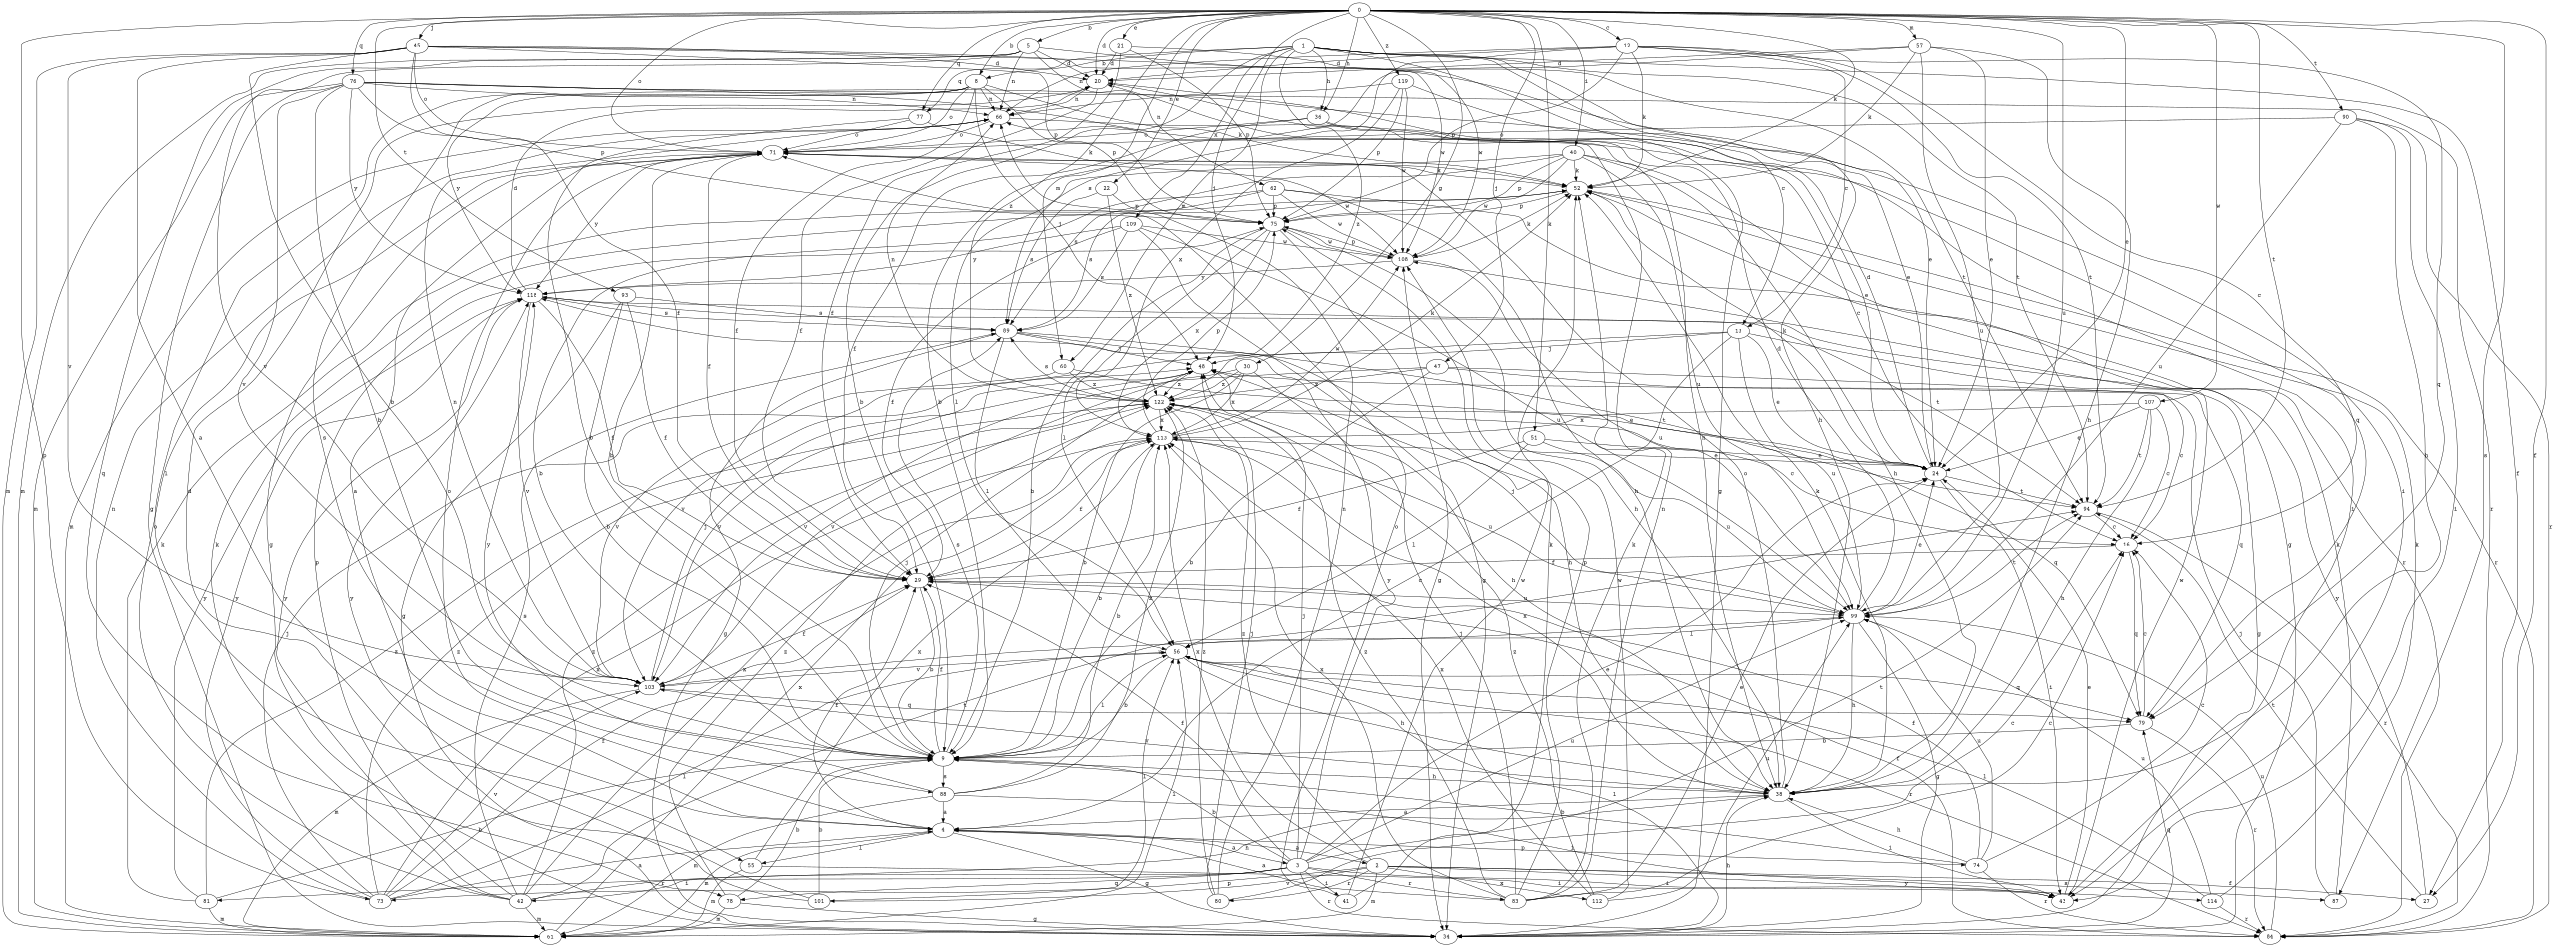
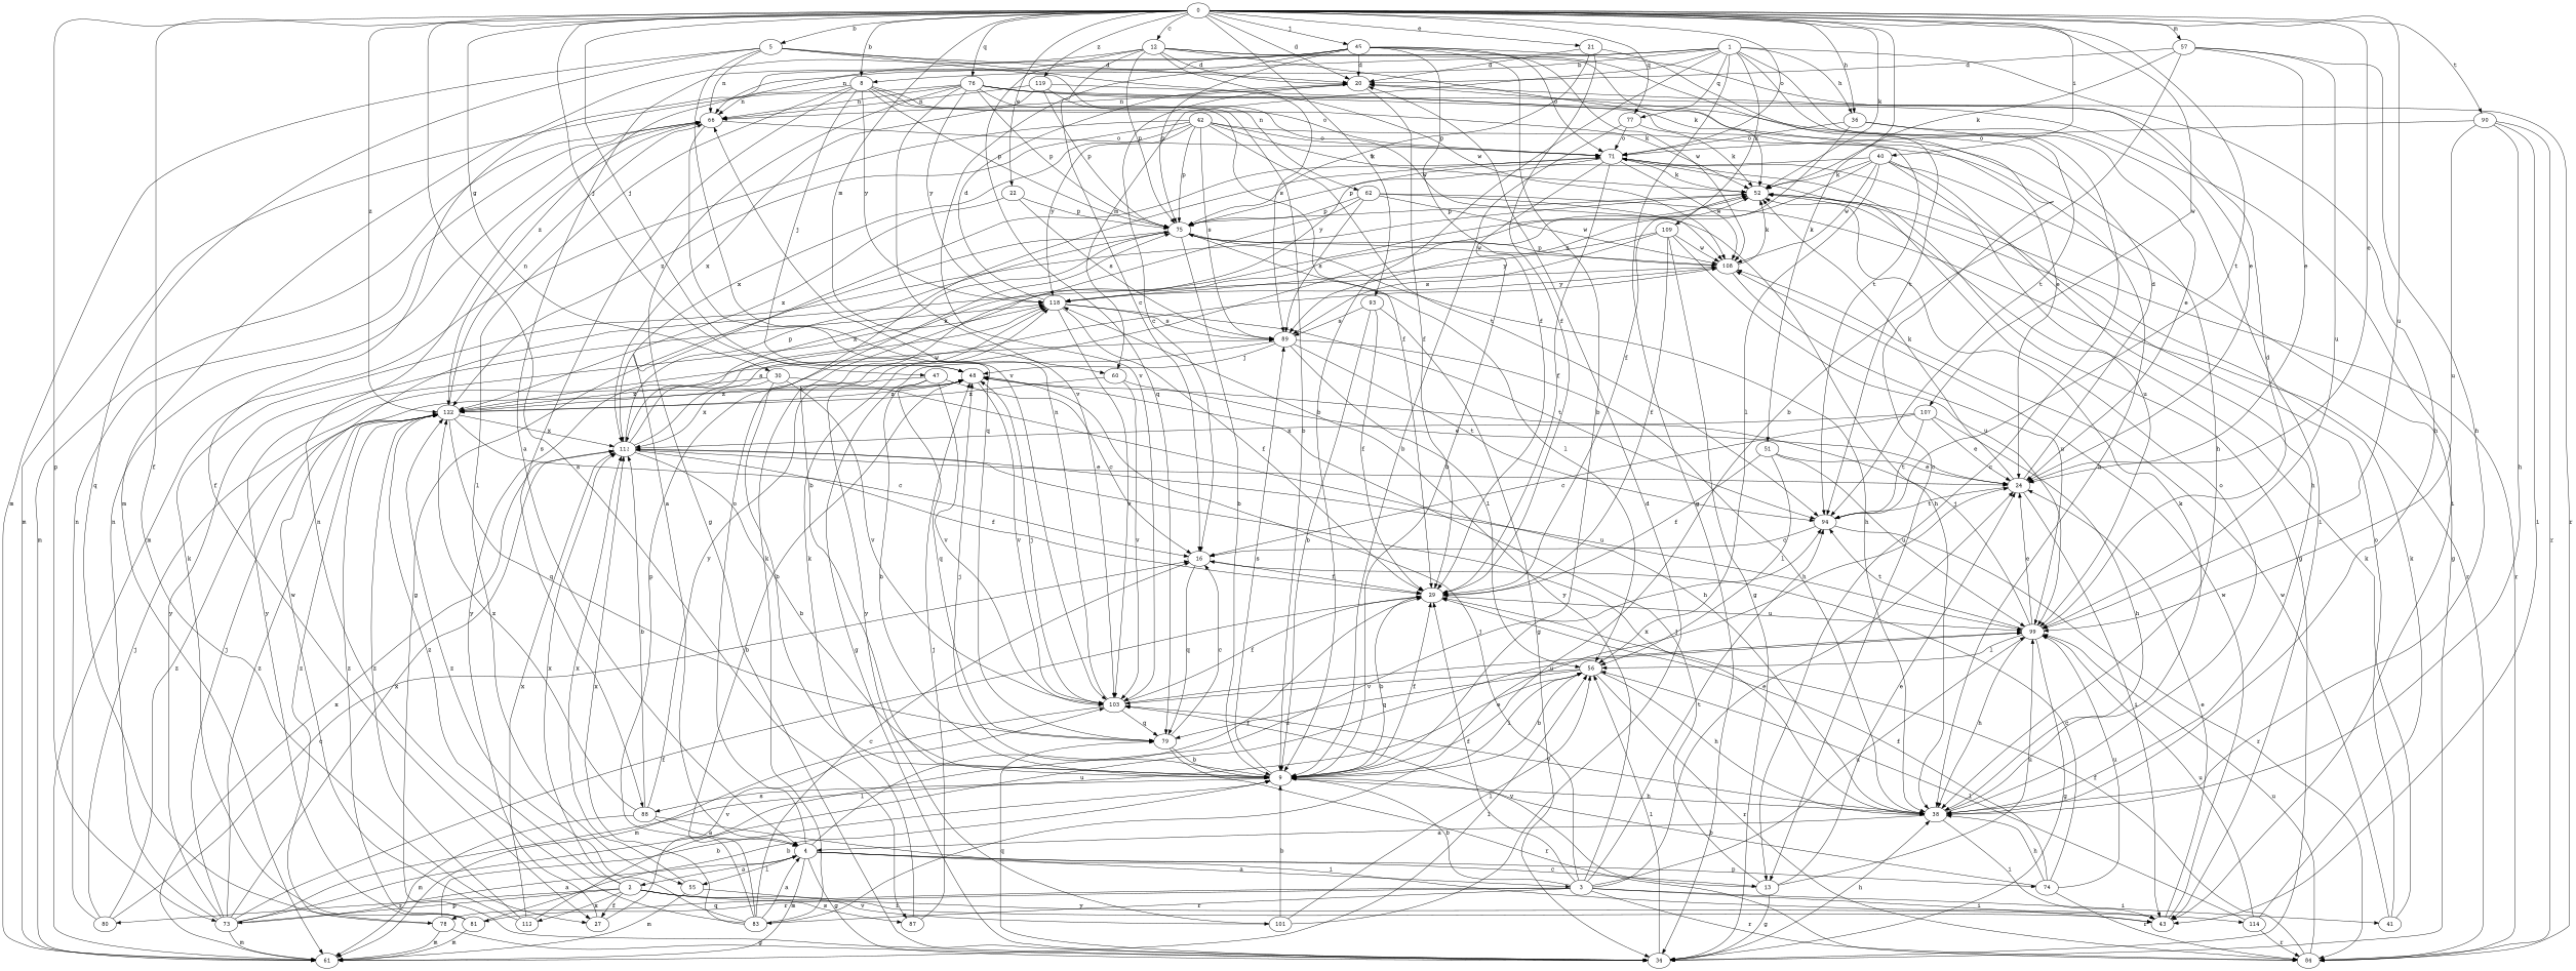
  strict digraph {
    fontname="Courier Prime"
    node [fontname="Courier Prime"]
    edge [fontname="Courier Prime"]
    0
    5
    8
    12
    20
    21
    22
    24
    27
    30
    36
    40
    45
    47
    48
    51
    52
    57
    60
    71
    73
    76
    77
    87
    90
    93
    94
    99
    107
    119
    122
    61
    78
    62
    66
    103
    108
    29
    118
    55
    75
    88
    13
    89
    n45 [label=16]
    79
    43
    9
    38
    113
    34
    56
    4
    84
    1
    109
    2
    80
    101
    112
    114
    3
    41
    42
    81
    83
    74
    0 -> 5 [label=b]
    0 -> 8 [label=b]
    0 -> 12 [label=c]
    0 -> 20 [label=d]
    0 -> 21 [label=e]
    0 -> 22 [label=e]
    0 -> 24 [label=e]
    0 -> 27 [label=f]
    0 -> 30 [label=g]
    0 -> 36 [label=h]
    0 -> 40 [label=i]
    0 -> 45 [label=j]
    0 -> 47 [label=j]
    0 -> 48 [label=j]
    0 -> 51 [label=k]
    0 -> 52 [label=k]
    0 -> 57 [label=m]
    0 -> 60 [label=m]
    0 -> 71 [label=o]
    0 -> 73 [label=p]
    0 -> 76 [label=q]
    0 -> 77 [label=q]
    0 -> 87 [label=s]
    0 -> 90 [label=t]
    0 -> 93 [label=t]
    0 -> 94 [label=t]
    0 -> 99 [label=u]
    0 -> 107 [label=w]
    0 -> 119 [label=z]
    0 -> 122 [label=z]
    5 -> 20 [label=d]
    5 -> 61 [label=m]
    5 -> 78 [label=q]
    5 -> 62 [label=n]
    5 -> 66 [label=n]
    5 -> 103 [label=v]
    5 -> 108 [label=w]
    8 -> 48 [label=j]
    8 -> 52 [label=k]
    8 -> 71 [label=o]
    8 -> 66 [label=n]
    8 -> 29 [label=f]
    8 -> 118 [label=y]
    8 -> 55 [label=l]
    8 -> 75 [label=p]
    8 -> 88 [label=s]
    12 -> 20 [label=d]
    12 -> 52 [label=k]
    12 -> 94 [label=t]
    12 -> 66 [label=n]
    12 -> 75 [label=p]
    12 -> 13 [label=c]
    12 -> 89 [label=s]
    12 -> n45 [label=c]
    12 -> 79 [label=q]
    20 -> 66 [label=n]
    20 -> 29 [label=f]
    20 -> n45 [label=c]
    21 -> 20 [label=d]
    21 -> 94 [label=t]
    21 -> 29 [label=f]
    21 -> 75 [label=p]
    22 -> 122 [label=z]
    22 -> 75 [label=p]
    22 -> 89 [label=s]
    24 -> 20 [label=d]
    24 -> 52 [label=k]
    24 -> 94 [label=t]
    24 -> 43 [label=i]
-   27 -> 94 [label=t]
+   27 -> 94 [label=u]
    27 -> 118 [label=y]
    30 -> 122 [label=z]
    30 -> 103 [label=v]
    30 -> 9 [label=b]
    30 -> 38 [label=h]
    30 -> 113 [label=x]
    36 -> 24 [label=e]
    36 -> 71 [label=o]
    36 -> 29 [label=f]
    36 -> 43 [label=i]
    40 -> 52 [label=k]
    40 -> 99 [label=u]
    40 -> 108 [label=w]
    40 -> 75 [label=p]
    40 -> 89 [label=s]
    40 -> 38 [label=h]
    40 -> 34 [label=g]
    40 -> 56 [label=l]
    45 -> 20 [label=d]
    45 -> 24 [label=e]
    45 -> 71 [label=o]
    45 -> 61 [label=m]
    45 -> 103 [label=v]
    45 -> 108 [label=w]
    45 -> 29 [label=f]
    45 -> 75 [label=p]
    45 -> 9 [label=b]
    45 -> 4 [label=a]
    47 -> 122 [label=z]
    47 -> 103 [label=v]
    47 -> n45 [label=c]
    47 -> 79 [label=q]
    47 -> 9 [label=b]
    48 -> 122 [label=z]
    48 -> 103 [label=v]
    51 -> 24 [label=e]
    51 -> 99 [label=u]
    51 -> 29 [label=f]
    51 -> 56 [label=l]
    52 -> 75 [label=p]
    52 -> 84 [label=r]
    57 -> 20 [label=d]
    57 -> 24 [label=e]
    57 -> 52 [label=k]
    57 -> 99 [label=u]
    57 -> 9 [label=b]
    57 -> 38 [label=h]
    60 -> 24 [label=e]
    60 -> 122 [label=z]
    60 -> 103 [label=v]
    71 -> 52 [label=k]
    71 -> 108 [label=w]
    71 -> 29 [label=f]
    71 -> 118 [label=y]
    71 -> 9 [label=b]
    71 -> 34 [label=g]
    71 -> 4 [label=a]
    73 -> 48 [label=j]
    73 -> 122 [label=z]
    73 -> 66 [label=n]
    73 -> 103 [label=v]
    73 -> 29 [label=f]
    73 -> 118 [label=y]
    73 -> 113 [label=x]
    73 -> 56 [label=l]
    73 -> 4 [label=a]
    76 -> 61 [label=m]
    76 -> 66 [label=n]
    76 -> 103 [label=v]
    76 -> 118 [label=y]
    76 -> 75 [label=p]
    76 -> 43 [label=i]
    76 -> 9 [label=b]
    76 -> 38 [label=h]
    76 -> 34 [label=g]
    76 -> 84 [label=r]
    77 -> 52 [label=k]
    77 -> 71 [label=o]
    77 -> 9 [label=b]
    87 -> 48 [label=j]
    87 -> 52 [label=k]
    90 -> 71 [label=o]
    90 -> 99 [label=u]
    90 -> 43 [label=i]
    90 -> 38 [label=h]
    90 -> 84 [label=r]
    93 -> 29 [label=f]
    93 -> 89 [label=s]
    93 -> 9 [label=b]
    93 -> 34 [label=g]
    94 -> n45 [label=c]
    94 -> 84 [label=r]
    99 -> 20 [label=d]
    99 -> 24 [label=e]
    99 -> 48 [label=j]
    99 -> 94 [label=t]
    99 -> 38 [label=h]
    99 -> 34 [label=g]
    99 -> 56 [label=l]
    107 -> 24 [label=e]
    107 -> 94 [label=t]
    107 -> n45 [label=c]
    107 -> 38 [label=h]
    107 -> 113 [label=x]
    119 -> 24 [label=e]
    119 -> 66 [label=n]
    119 -> 108 [label=w]
    119 -> 75 [label=p]
    119 -> 113 [label=x]
    122 -> 66 [label=n]
    122 -> 89 [label=s]
    122 -> n45 [label=c]
    122 -> 79 [label=q]
    122 -> 113 [label=x]
    61 -> 113 [label=x]
    61 -> 56 [label=l]
    78 -> 122 [label=z]
    78 -> 61 [label=m]
    78 -> 9 [label=b]
    78 -> 34 [label=g]
    62 -> 108 [label=w]
    62 -> 75 [label=p]
    62 -> 89 [label=s]
    62 -> 9 [label=b]
    62 -> 38 [label=h]
    62 -> 84 [label=r]
    66 -> 71 [label=o]
    66 -> 61 [label=m]
    66 -> 79 [label=q]
    103 -> 48 [label=j]
    103 -> 99 [label=u]
    103 -> 61 [label=m]
    103 -> 66 [label=n]
    103 -> 29 [label=f]
    103 -> 79 [label=q]
    108 -> 52 [label=k]
    108 -> 99 [label=u]
    108 -> 118 [label=y]
    108 -> 75 [label=p]
    29 -> 99 [label=u]
    29 -> 9 [label=b]
    118 -> 20 [label=d]
    118 -> 94 [label=t]
    118 -> 103 [label=v]
    118 -> 29 [label=f]
    118 -> 89 [label=s]
    55 -> 61 [label=m]
    55 -> 43 [label=i]
    55 -> 113 [label=x]
    75 -> 108 [label=w]
    75 -> 9 [label=b]
    75 -> 38 [label=h]
    75 -> 113 [label=x]
    75 -> 34 [label=g]
    75 -> 56 [label=l]
    88 -> 122 [label=z]
    88 -> 61 [label=m]
    88 -> 118 [label=y]
    88 -> 43 [label=i]
    88 -> 113 [label=b]
    88 -> 4 [label=a]
    13 -> 24 [label=e]
    13 -> 48 [label=j]
    13 -> 99 [label=u]
    13 -> 103 [label=v]
    13 -> 34 [label=g]
    89 -> 48 [label=j]
    89 -> 94 [label=t]
    89 -> 38 [label=h]
    89 -> 34 [label=g]
    89 -> 56 [label=l]
    n45 -> 29 [label=f]
    n45 -> 79 [label=q]
    79 -> n45 [label=c]
    79 -> 9 [label=b]
    79 -> 84 [label=r]
    43 -> 24 [label=e]
    43 -> 108 [label=w]
    9 -> 48 [label=j]
    9 -> 29 [label=f]
    9 -> 88 [label=s]
    9 -> 89 [label=s]
    9 -> 38 [label=h]
    9 -> 56 [label=l]
    38 -> 52 [label=k]
    38 -> 71 [label=o]
    38 -> 103 [label=v]
    38 -> 43 [label=i]
    38 -> 113 [label=x]
    38 -> 4 [label=a]
    113 -> 24 [label=e]
    113 -> 52 [label=k]
    113 -> 99 [label=u]
    113 -> 108 [label=w]
    113 -> 29 [label=f]
    113 -> 75 [label=p]
    113 -> 9 [label=b]
    34 -> 79 [label=q]
    34 -> 38 [label=h]
    34 -> 56 [label=l]
    56 -> 103 [label=v]
    56 -> 79 [label=q]
    56 -> 9 [label=b]
    56 -> 38 [label=h]
    56 -> 84 [label=r]
    4 -> 71 [label=o]
    4 -> 61 [label=m]
    4 -> 29 [label=f]
    4 -> 55 [label=l]
-   13 -> 4 [label=c]
+   4 -> 13 [label=c]
    4 -> 34 [label=g]
    4 -> 2 [label=a]
    4 -> 3 [label=a]
    4 -> 74 [label=p]
    84 -> 99 [label=u]
    84 -> 29 [label=f]
    1 -> 8 [label=b]
    1 -> 27 [label=f]
    1 -> 36 [label=h]
    1 -> 60 [label=m]
    1 -> 77 [label=q]
    1 -> 94 [label=t]
    1 -> 122 [label=z]
    1 -> 13 [label=c]
    1 -> 9 [label=b]
    1 -> 38 [label=h]
    1 -> 34 [label=g]
    1 -> 109 [label=x]
    109 -> 99 [label=u]
    109 -> 108 [label=w]
    109 -> 29 [label=f]
    109 -> 118 [label=y]
    109 -> 89 [label=s]
    109 -> 34 [label=g]
    2 -> 27 [label=f]
    2 -> 73 [label=p]
    2 -> 87 [label=s]
    2 -> 122 [label=z]
-   2 -> 61 [label=m]
+   73 -> 61 [label=m]
    2 -> 113 [label=x]
    2 -> 80 [label=r]
    2 -> 101 [label=v]
    2 -> 112 [label=x]
    2 -> 114 [label=y]
    80 -> 48 [label=j]
    80 -> 122 [label=z]
    80 -> 66 [label=n]
    80 -> n45 [label=c]
    101 -> 20 [label=d]
    101 -> 118 [label=y]
    101 -> 9 [label=b]
    101 -> 56 [label=l]
    112 -> 99 [label=u]
    112 -> 122 [label=z]
    112 -> 108 [label=w]
    112 -> 113 [label=x]
    114 -> 52 [label=k]
    114 -> 99 [label=u]
    114 -> 56 [label=l]
    114 -> 84 [label=r]
    3 -> 24 [label=e]
    3 -> 48 [label=j]
    3 -> 94 [label=t]
    3 -> 99 [label=u]
    3 -> 78 [label=q]
    3 -> 29 [label=f]
    3 -> 118 [label=y]
    3 -> 43 [label=i]
    3 -> 9 [label=b]
    3 -> 84 [label=r]
    3 -> 41 [label=i]
-   3 -> 42 [label=i]
    3 -> 81 [label=r]
    3 -> 83 [label=r]
    41 -> 52 [label=k]
    41 -> 71 [label=o]
    41 -> 108 [label=w]
    42 -> 52 [label=k]
    42 -> 71 [label=o]
    42 -> 94 [label=t]
    42 -> 122 [label=z]
    42 -> 61 [label=m]
    42 -> 118 [label=y]
    42 -> 75 [label=p]
    42 -> 89 [label=s]
    42 -> 38 [label=h]
    42 -> 113 [label=x]
    81 -> 52 [label=k]
    81 -> 122 [label=z]
    81 -> 61 [label=m]
    81 -> 118 [label=y]
    81 -> 9 [label=b]
    83 -> 24 [label=e]
-   83 -> 48 [label=j]
+   83 -> 48 [label=b]
    83 -> 52 [label=k]
    83 -> 122 [label=z]
    83 -> 66 [label=n]
    83 -> 75 [label=p]
    83 -> n45 [label=c]
    83 -> 113 [label=x]
    83 -> 4 [label=a]
    74 -> 99 [label=u]
    74 -> 29 [label=f]
    74 -> n45 [label=c]
    74 -> 9 [label=b]
    74 -> 38 [label=h]
    74 -> 84 [label=r]
  }
